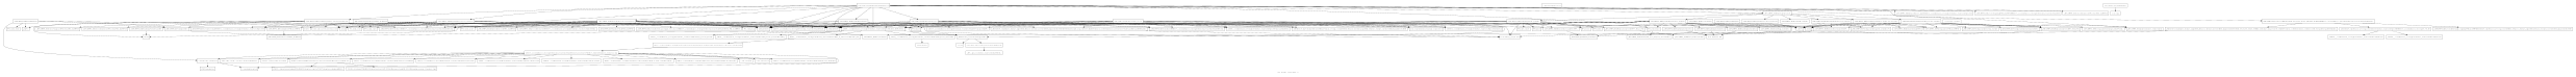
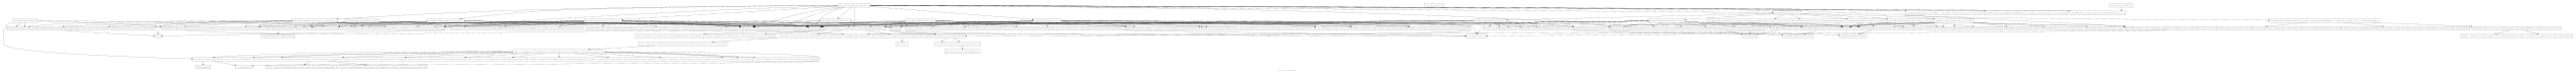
  digraph {
    fontname="IBM Plex Mono"
    label="Call graph: read_dump.ll"
    node [fontname="IBM Plex Mono" shape=record]
    edge [fontname="IBM Plex Mono"]
    n1 [label="{_ZN9LAMMPS_NS8ReadDumpD2Ev}"]
    n2 [label="{_ZdaPv}"]
    n3 [label="{__clang_call_terminate}"]
    n4 [label="{_ZN9LAMMPS_NS7CommandD2Ev}"]
    n5 [label="{MPI_Comm_free}"]
    n6 [label="{_ZN9LAMMPS_NS6Memory7destroyIdEEvRPPT_}"]
    n7 [label="{__cxa_begin_catch}"]
    n8 [label="{_ZSt9terminatev}"]
    n9 [label="{_ZN9LAMMPS_NS8PointersD2Ev}"]
    n10 [label="{_ZN9LAMMPS_NS6Memory5sfreeEPv}"]
    n11 [label="{_ZN9LAMMPS_NS8ReadDumpC2EPNS_6LAMMPSE}"]
    n12 [label="{_ZN9LAMMPS_NS7CommandC2EPNS_6LAMMPSE}"]
    n13 [label="{MPI_Comm_rank}"]
    n14 [label="{MPI_Comm_size}"]
    n15 [label="{_ZNSaIcEC1Ev}"]
    n16 [label="{_ZNSt7__cxx1112basic_stringIcSt11char_traitsIcESaIcEEC2IS3_EEPKcRKS3_}"]
    n17 [label="{_ZN9LAMMPS_NS5utils6strdupERKNSt7__cxx1112basic_stringIcSt11char_traitsIcESaIcEEE}"]
    n18 [label="{_ZNSt7__cxx1112basic_stringIcSt11char_traitsIcESaIcEED1Ev}"]
    n19 [label="{_ZNSaIcED1Ev}"]
    n20 [label="{_ZN9LAMMPS_NS8PointersC2EPNS_6LAMMPSE}"]
    n21 [label="{_ZNSt7__cxx1112basic_stringIcSt11char_traitsIcESaIcEE13_M_local_dataEv}"]
    n22 [label="{_ZNSt7__cxx1112basic_stringIcSt11char_traitsIcESaIcEE12_Alloc_hiderC1EPcRKS3_}"]
    n23 [label="{_ZNSt11char_traitsIcE6lengthEPKc}"]
    n24 [label="{_ZNSt7__cxx1112basic_stringIcSt11char_traitsIcESaIcEE12_M_constructIPKcEEvT_S8_}"]
    n25 [label="{_ZNSt7__cxx1112basic_stringIcSt11char_traitsIcESaIcEE12_Alloc_hiderD2Ev}"]
    n26 [label="{_ZN9__gnu_cxx11char_traitsIcE6lengthEPKc}"]
    n27 [label="{strlen}"]
    n28 [label="{_ZNSt7__cxx1112basic_stringIcSt11char_traitsIcESaIcEE16_M_construct_auxIPKcEEvT_S8_St12__false_type}"]
    n29 [label="{_ZNSaIcED2Ev}"]
    n30 [label="{__gxx_personality_v0}"]
    n31 [label="{_ZN9__gnu_cxx11char_traitsIcE2eqERKcS3_}"]
    n32 [label="{_ZNSt7__cxx1112basic_stringIcSt11char_traitsIcESaIcEE12_M_constructIPKcEEvT_S8_St20forward_iterator_tag}"]
    n33 [label="{_ZSt10__distanceIPKcENSt15iterator_traitsIT_E15difference_typeES3_S3_St26random_access_iterator_tag}"]
    n34 [label="{_ZSt19__iterator_categoryIPKcENSt15iterator_traitsIT_E17iterator_categoryERKS3_}"]
    n35 [label="{_ZN9LAMMPS_NS5utils7logmesgIJRlS2_S2_S2_S2_S2_S2_EEEvPNS_6LAMMPSERKNSt7__cxx1112basic_stringIcSt11char_traitsIcESaIcEEEDpOT_}"]
    n36 [label="{_ZN3fmt6v9_lmp17basic_string_viewIcEC2ISt11char_traitsIcESaIcEEERKNSt7__cxx1112basic_stringIcT_T0_EE}"]
    n37 [label="{_ZN3fmt6v9_lmp16make_format_argsINS0_20basic_format_contextINS0_8appenderEcEEJRlS5_S5_S5_S5_S5_S5_EEENS0_16format_arg_storeIT_JDpNSt9remove_cvINSt16remove_referenceIT0_E4typeEE4typeEEEEDpOSA_}"]
    n38 [label="{_ZN9LAMMPS_NS5utils15fmtargs_logmesgEPNS_6LAMMPSEN3fmt6v9_lmp17basic_string_viewIcEENS4_17basic_format_argsINS4_20basic_format_contextINS4_8appenderEcEEEE}"]
    n39 [label="{_ZNKSt7__cxx1112basic_stringIcSt11char_traitsIcESaIcEE4dataEv}"]
    n40 [label="{_ZNKSt7__cxx1112basic_stringIcSt11char_traitsIcESaIcEE4sizeEv}"]
    n41 [label="{llvm.memcpy.p0.p0.i64}"]
    n42 [label="{_ZN9LAMMPS_NS8ReadDumpD0Ev}"]
    n43 [label="{_ZdlPv}"]
    n44 [label="{_ZN9LAMMPS_NS8ReadDump7commandEiPPc}"]
    n45 [label="{_ZN9LAMMPS_NS5Error3allERKNSt7__cxx1112basic_stringIcSt11char_traitsIcESaIcEEEiS8_}"]
    n46 [label="{_ZN9LAMMPS_NS6Domain9print_boxERKNSt7__cxx1112basic_stringIcSt11char_traitsIcESaIcEEE}"]
    n47 [label="{MPI_Allreduce}"]
    n48 [label="{_ZN9LAMMPS_NS8ReadDump5atomsEv}"]
    n49 [label="{_ZN9LAMMPS_NS5utils7logmesgEPNS_6LAMMPSERKNSt7__cxx1112basic_stringIcSt11char_traitsIcESaIcEEE}"]
    n50 [label="{_ZN9LAMMPS_NS6Update14reset_timestepElb}"]
    n51 [label="{_ZN9LAMMPS_NS8ReadDump6headerEi}"]
    n52 [label="{_ZN9LAMMPS_NS8ReadDump4seekEli}"]
    n53 [label="{_ZN9LAMMPS_NS8ReadDump12setup_readerEiPPc}"]
    n54 [label="{_ZN9LAMMPS_NS8ReadDump19fields_and_keywordsEiPPc}"]
    n55 [label="{_ZN9LAMMPS_NS5utils8bnumericEPKciS2_bPNS_6LAMMPSE}"]
    n56 [label="{_ZN9LAMMPS_NS8ReadDump11store_filesEiPPc}"]
    n57 [label="{_ZN9LAMMPS_NS8ReadDump17migrate_old_atomsEv}"]
    n58 [label="{_ZN9LAMMPS_NS8ReadDump17migrate_new_atomsEv}"]
    n59 [label="{_ZN9LAMMPS_NS8ReadDump13process_atomsEv}"]
    n60 [label="{_ZN9LAMMPS_NS8ReadDump10read_atomsEv}"]
    n61 [label="{_ZN9LAMMPS_NS8ReadDump23migrate_atoms_by_coordsEv}"]
    n62 [label="{_ZN9LAMMPS_NS6Domain15set_initial_boxEi}"]
    n63 [label="{_ZN9LAMMPS_NS4Atom9tag_checkEv}"]
    n64 [label="{_ZN9LAMMPS_NS5Error3oneERKNSt7__cxx1112basic_stringIcSt11char_traitsIcESaIcEEEiS8_}"]
    n65 [label="{MPI_Bcast}"]
    n66 [label="{_ZNKSt7__cxx1112basic_stringIcSt11char_traitsIcESaIcEE4findEcm}"]
    n67 [label="{_ZNSt7__cxx1112basic_stringIcSt11char_traitsIcESaIcEE7replaceEmmPKc}"]
    n68 [label="{_ZNSt7__cxx1112basic_stringIcSt11char_traitsIcESaIcEE7replaceEmmRKS4_}"]
    n69 [label="{_ZN3fmt6v9_lmp7vformatB5cxx11ENS0_17basic_string_viewIcEENS0_17basic_format_argsINS0_20basic_format_contextINS0_8appenderEcEEEE}"]
    n70 [label="{_ZN3fmt6v9_lmp16make_format_argsINS0_20basic_format_contextINS0_8appenderEcEEJRiEEENS0_16format_arg_storeIT_JDpNSt9remove_cvINSt16remove_referenceIT0_E4typeEE4typeEEEEDpOSA_}"]
    n71 [label="{llvm.experimental.noalias.scope.decl}"]
    n72 [label="{llvm.umul.with.overflow.i64}"]
    n73 [label="{_Znam}"]
    n74 [label="{strcmp}"]
    n75 [label="{MPI_Comm_dup}"]
    n76 [label="{MPI_Comm_split}"]
    n77 [label="{_Znwm}"]
    n78 [label="{_ZN9LAMMPS_NS12ReaderNativeC1EPNS_6LAMMPSE}"]
    n79 [label="{_ZN9LAMMPS_NS5utils8strmatchERKNSt7__cxx1112basic_stringIcSt11char_traitsIcESaIcEEES8_}"]
    n80 [label="{_ZN9LAMMPS_NS9ReaderXYZC1EPNS_6LAMMPSE}"]
    n81 [label="{_ZN9LAMMPS_NS5utils24check_packages_for_styleERKNSt7__cxx1112basic_stringIcSt11char_traitsIcESaIcEEES8_PNS_6LAMMPSE}"]
    n82 [label="{_ZN9LAMMPS_NS8ReadDump9whichtypeEPc}"]
    n83 [label="{_ZN9LAMMPS_NS5utils7logicalEPKciS2_bPNS_6LAMMPSE}"]
    n84 [label="{_ZN9LAMMPS_NS5utils8inumericEPKciS2_bPNS_6LAMMPSE}"]
    n85 [label="{strchr}"]
    n86 [label="{_ZN9LAMMPS_NS9IrregularC1EPNS_6LAMMPSE}"]
    n87 [label="{_ZN9LAMMPS_NS9Irregular13migrate_atomsEiiPi}"]
    n88 [label="{_ZN9LAMMPS_NS6Memory7destroyIiEEvRPT_}"]
    n89 [label="{_ZN9LAMMPS_NS6Memory6createIiEEPT_RS3_iPKc}"]
    n90 [label="{_ZN9LAMMPS_NS9Irregular11create_dataEiPii}"]
    n91 [label="{_ZN9LAMMPS_NS9Irregular13exchange_dataEPciS1_}"]
    n92 [label="{_ZN9LAMMPS_NS9Irregular12destroy_dataEv}"]
    n93 [label="{_ZN9LAMMPS_NS8ReadDump6xfieldEii}"]
    n94 [label="{_ZN9LAMMPS_NS8ReadDump6yfieldEii}"]
    n95 [label="{_ZN9LAMMPS_NS8ReadDump6zfieldEii}"]
    n96 [label="{_ZN9LAMMPS_NS4Atom25data_fix_compute_variableEii}"]
    n97 [label="{_ZN9LAMMPS_NS4Atom10tag_extendEv}"]
    n98 [label="{_ZN9LAMMPS_NS6Memory6createIdEEPPT_RS4_iiPKc}"]
    n99 [label="{MPI_Get_count}"]
    n100 [label="{MPI_Wait}"]
    n101 [label="{MPI_Irecv}"]
    n102 [label="{MPI_Send}"]
    n103 [label="{_ZN9LAMMPS_NS6Domain5remapEPdRi}"]
    n104 [label="{_ZN9LAMMPS_NS6Memory7smallocElPKc}"]
    n105 [label="{llvm.fmuladd.f64}"]
    n106 [label="{_ZN9LAMMPS_NS8ReadDump4nextEllii}"]
    n107 [label="{_ZN9LAMMPS_NS7CommandD0Ev}"]
    n108 [label="{llvm.trap}"]
    n109 [label="{__cxa_pure_virtual}"]
    n110 [label="{_ZN9LAMMPS_NS8PointersD0Ev}"]
    n111 [label="{_ZN9__gnu_cxx17__is_null_pointerIKcEEbPT_}"]
    n112 [label="{_ZSt19__throw_logic_errorPKc}"]
    n113 [label="{_ZSt8distanceIPKcENSt15iterator_traitsIT_E15difference_typeES3_S3_}"]
    n114 [label="{_ZNSt7__cxx1112basic_stringIcSt11char_traitsIcESaIcEE9_M_createERmm}"]
    n115 [label="{_ZNSt7__cxx1112basic_stringIcSt11char_traitsIcESaIcEE7_M_dataEPc}"]
    n116 [label="{_ZNSt7__cxx1112basic_stringIcSt11char_traitsIcESaIcEE11_M_capacityEm}"]
    n117 [label="{_ZNKSt7__cxx1112basic_stringIcSt11char_traitsIcESaIcEE7_M_dataEv}"]
    n118 [label="{_ZNSt7__cxx1112basic_stringIcSt11char_traitsIcESaIcEE13_S_copy_charsEPcPKcS7_}"]
    n119 [label="{_ZNSt7__cxx1112basic_stringIcSt11char_traitsIcESaIcEE10_M_disposeEv}"]
    n120 [label="{__cxa_rethrow}"]
    n121 [label="{__cxa_end_catch}"]
    n122 [label="{_ZNSt7__cxx1112basic_stringIcSt11char_traitsIcESaIcEE13_M_set_lengthEm}"]
    n1 -> n2
    n1 -> n3
    n1 -> n4
    n1 -> n5
    n1 -> n6
    n3 -> n7
    n3 -> n8
    n4 -> n9
    n6 -> n10
    n11 -> n4
    n11 -> n12
    n11 -> n13
    n11 -> n14
    n11 -> n15
    n11 -> n16
    n11 -> n17
    n11 -> n18
    n11 -> n19
    n12 -> n20
    n16 -> n21
    n16 -> n22
    n16 -> n23
    n16 -> n24
    n16 -> n25
    n23 -> n26
    n23 -> n27
    n24 -> n28
    n25 -> n29
    n26 -> n31
    n28 -> n32
    n32 -> n3
    n32 -> n7
    n32 -> n111
    n32 -> n112
    n32 -> n113
    n32 -> n114
    n32 -> n115
    n32 -> n116
    n32 -> n117
    n32 -> n118
    n32 -> n119
    n32 -> n120
    n32 -> n121
    n32 -> n122
    n35 -> n36
    n35 -> n37
    n35 -> n38
    n36 -> n39
    n36 -> n40
    n37 -> n41
    n42 -> n43
    n44 -> n15
    n44 -> n16
    n44 -> n18
    n44 -> n19
    n44 -> n35
    n44 -> n45
    n44 -> n46
    n44 -> n47
    n44 -> n48
    n44 -> n49
    n44 -> n50
    n44 -> n51
    n44 -> n52
    n44 -> n53
    n44 -> n54
    n44 -> n55
    n44 -> n56
    n48 -> n57
    n48 -> n58
    n48 -> n59
    n48 -> n60
    n48 -> n61
    n48 -> n62
    n48 -> n63
    n51 -> n15
    n51 -> n16
    n51 -> n18
    n51 -> n19
    n51 -> n45
    n51 -> n64
    n51 -> n65
    n52 -> n15
    n52 -> n16
    n52 -> n18
    n52 -> n19
    n52 -> n23
    n52 -> n41
    n52 -> n64
    n52 -> n65
    n52 -> n66
    n52 -> n67
    n52 -> n68
    n52 -> n69
    n52 -> n70
    n52 -> n71
    n53 -> n13
    n53 -> n14
    n53 -> n15
    n53 -> n16
    n53 -> n18
    n53 -> n19
    n53 -> n43
    n53 -> n45
    n53 -> n72
    n53 -> n73
    n53 -> n74
    n53 -> n75
    n53 -> n76
    n53 -> n77
    n53 -> n78
    n53 -> n79
    n53 -> n80
    n53 -> n81
    n54 -> n2
    n54 -> n15
    n54 -> n16
    n54 -> n17
    n54 -> n18
    n54 -> n19
    n54 -> n45
    n54 -> n72
    n54 -> n73
    n54 -> n74
    n54 -> n82
    n54 -> n83
    n54 -> n84
    n56 -> n15
    n56 -> n16
    n56 -> n17
    n56 -> n18
    n56 -> n19
    n56 -> n45
    n56 -> n72
    n56 -> n73
    n56 -> n85
    n57 -> n43
    n57 -> n77
    n57 -> n86
    n57 -> n87
    n57 -> n88
    n58 -> n6
    n58 -> n43
    n58 -> n50
    n58 -> n77
    n58 -> n86
    n58 -> n88
    n58 -> n89
    n58 -> n90
    n58 -> n91
    n58 -> n92
    n59 -> n15
    n59 -> n16
    n59 -> n18
    n59 -> n19
    n59 -> n45
    n59 -> n47
    n59 -> n88
    n59 -> n89
    n59 -> n93
    n59 -> n94
    n59 -> n95
-   n47 -> n96
+   n59 -> n96
    n59 -> n97
    n60 -> n6
    n60 -> n15
    n60 -> n16
    n60 -> n18
    n60 -> n19
    n60 -> n41
    n60 -> n64
    n60 -> n98
    n60 -> n99
    n60 -> n100
    n60 -> n101
    n60 -> n102
    n61 -> n43
    n61 -> n77
    n61 -> n86
    n61 -> n87
    n61 -> n103
    n70 -> n41
    n82 -> n74
    n88 -> n10
    n89 -> n104
    n93 -> n105
    n94 -> n105
    n95 -> n105
    n98 -> n104
    n106 -> n15
    n106 -> n16
    n106 -> n18
    n106 -> n19
    n106 -> n23
    n106 -> n41
    n106 -> n64
    n106 -> n65
    n106 -> n66
    n106 -> n67
    n106 -> n68
    n106 -> n69
    n106 -> n70
    n106 -> n71
    n107 -> n108
    n109 -> n89
    n110 -> n9
    n110 -> n43
    n113 -> n33
    n113 -> n34
  }
